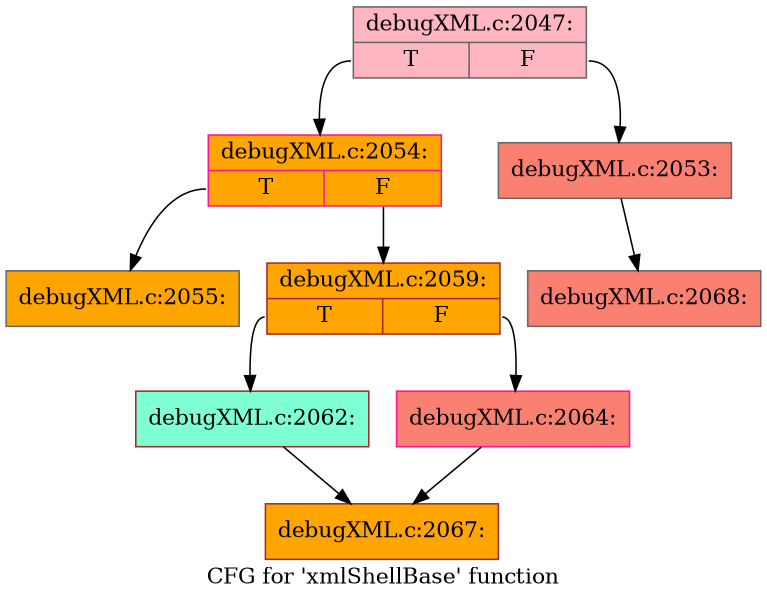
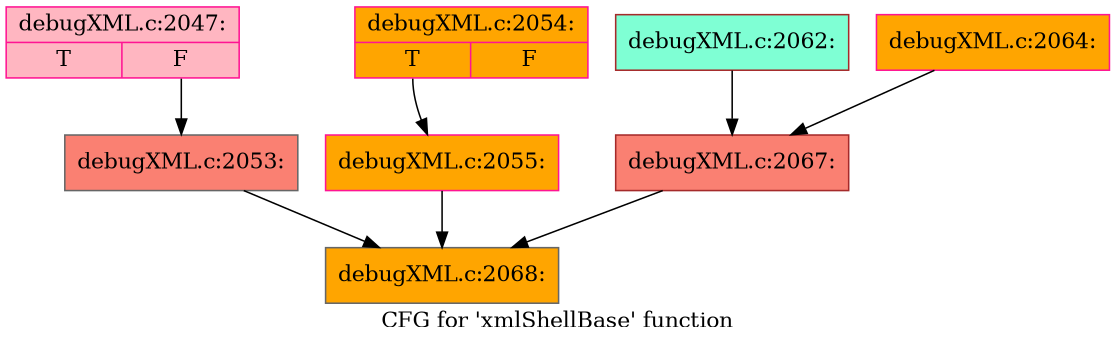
  digraph {
    label="CFG for 'xmlShellBase' function"
    node [color=deeppink fillcolor=orange shape=record style=filled]
-   n1 [color=gray40 fillcolor=lightpink label="{debugXML.c:2047:|{<s0>T|<s1>F}}"]
+   n1 [fillcolor=lightpink label="{debugXML.c:2047:|{<s0>T|<s1>F}}"]
    n2 [label="{debugXML.c:2054:|{<s0>T|<s1>F}}"]
    n3 [color=gray40 fillcolor=salmon label="{debugXML.c:2053:}"]
-   n4 [color=gray40 label="{debugXML.c:2055:}"]
-   n5 [color=brown label="{debugXML.c:2059:|{<s0>T|<s1>F}}"]
-   n6 [color=gray40 fillcolor=salmon label="{debugXML.c:2068:}"]
+   n4 [label="{debugXML.c:2055:}"]
+   n6 [color=gray40 label="{debugXML.c:2068:}"]
    n7 [color=brown fillcolor=aquamarine label="{debugXML.c:2062:}"]
-   n8 [fillcolor=salmon label="{debugXML.c:2064:}"]
-   n9 [color=brown label="{debugXML.c:2067:}"]
-   n1 -> n2 [tailport=s0]
+   n8 [label="{debugXML.c:2064:}"]
+   n9 [color=brown fillcolor=salmon label="{debugXML.c:2067:}"]
    n1 -> n3 [tailport=s1]
    n2 -> n4 [tailport=s0]
-   n2 -> n5 [tailport=s1]
    n3 -> n6
-   n5 -> n7 [tailport=s0]
-   n5 -> n8 [tailport=s1]
+   n4 -> n6
    n7 -> n9
    n8 -> n9
+   n9 -> n6
  }
